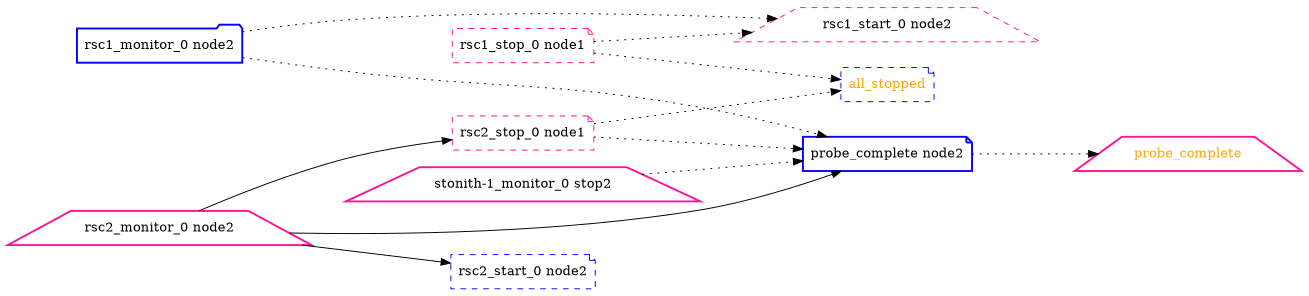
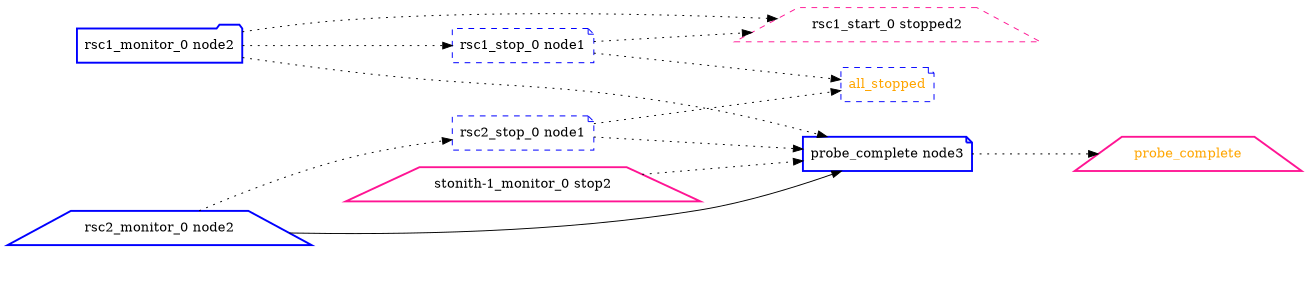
  digraph {
    rankdir=LR
    node [color=blue fontcolor=black shape=note style=dashed]
    edge [style=dotted]
    all_stopped [fontcolor=orange]
-   "probe_complete node2" [style=bold]
+   "probe_complete node2" [style=bold label="probe_complete node3"]
    probe_complete [color=deeppink fontcolor=orange shape=trapezium style=bold]
    "rsc1_monitor_0 node2" [shape=folder style=bold]
-   "rsc1_start_0 node2" [color=deeppink shape=trapezium]
-   "rsc1_stop_0 node1" [color=deeppink]
-   "rsc2_monitor_0 node2" [color=deeppink shape=trapezium style=bold]
-   "rsc2_start_0 node2"
-   "rsc2_stop_0 node1" [color=deeppink]
+   "rsc1_start_0 node2" [color=deeppink shape=trapezium label="rsc1_start_0 stopped2"]
+   "rsc1_stop_0 node1"
+   "rsc2_monitor_0 node2" [shape=trapezium style=bold]
+   "rsc2_stop_0 node1"
    n10 [color=deeppink label="stonith-1_monitor_0 stop2" shape=trapezium style=bold]
    "probe_complete node2" -> probe_complete
    "rsc1_monitor_0 node2" -> "probe_complete node2"
    "rsc1_monitor_0 node2" -> "rsc1_start_0 node2"
+   "rsc1_monitor_0 node2" -> "rsc1_stop_0 node1"
    "rsc1_stop_0 node1" -> all_stopped
    "rsc1_stop_0 node1" -> "rsc1_start_0 node2"
    "rsc2_monitor_0 node2" -> "probe_complete node2" [style=solid]
-   "rsc2_monitor_0 node2" -> "rsc2_start_0 node2" [style=solid]
-   "rsc2_monitor_0 node2" -> "rsc2_stop_0 node1" [style=solid]
+   "rsc2_monitor_0 node2" -> "rsc2_stop_0 node1"
    "rsc2_stop_0 node1" -> all_stopped
    "rsc2_stop_0 node1" -> "probe_complete node2"
    n10 -> "probe_complete node2"
  }
